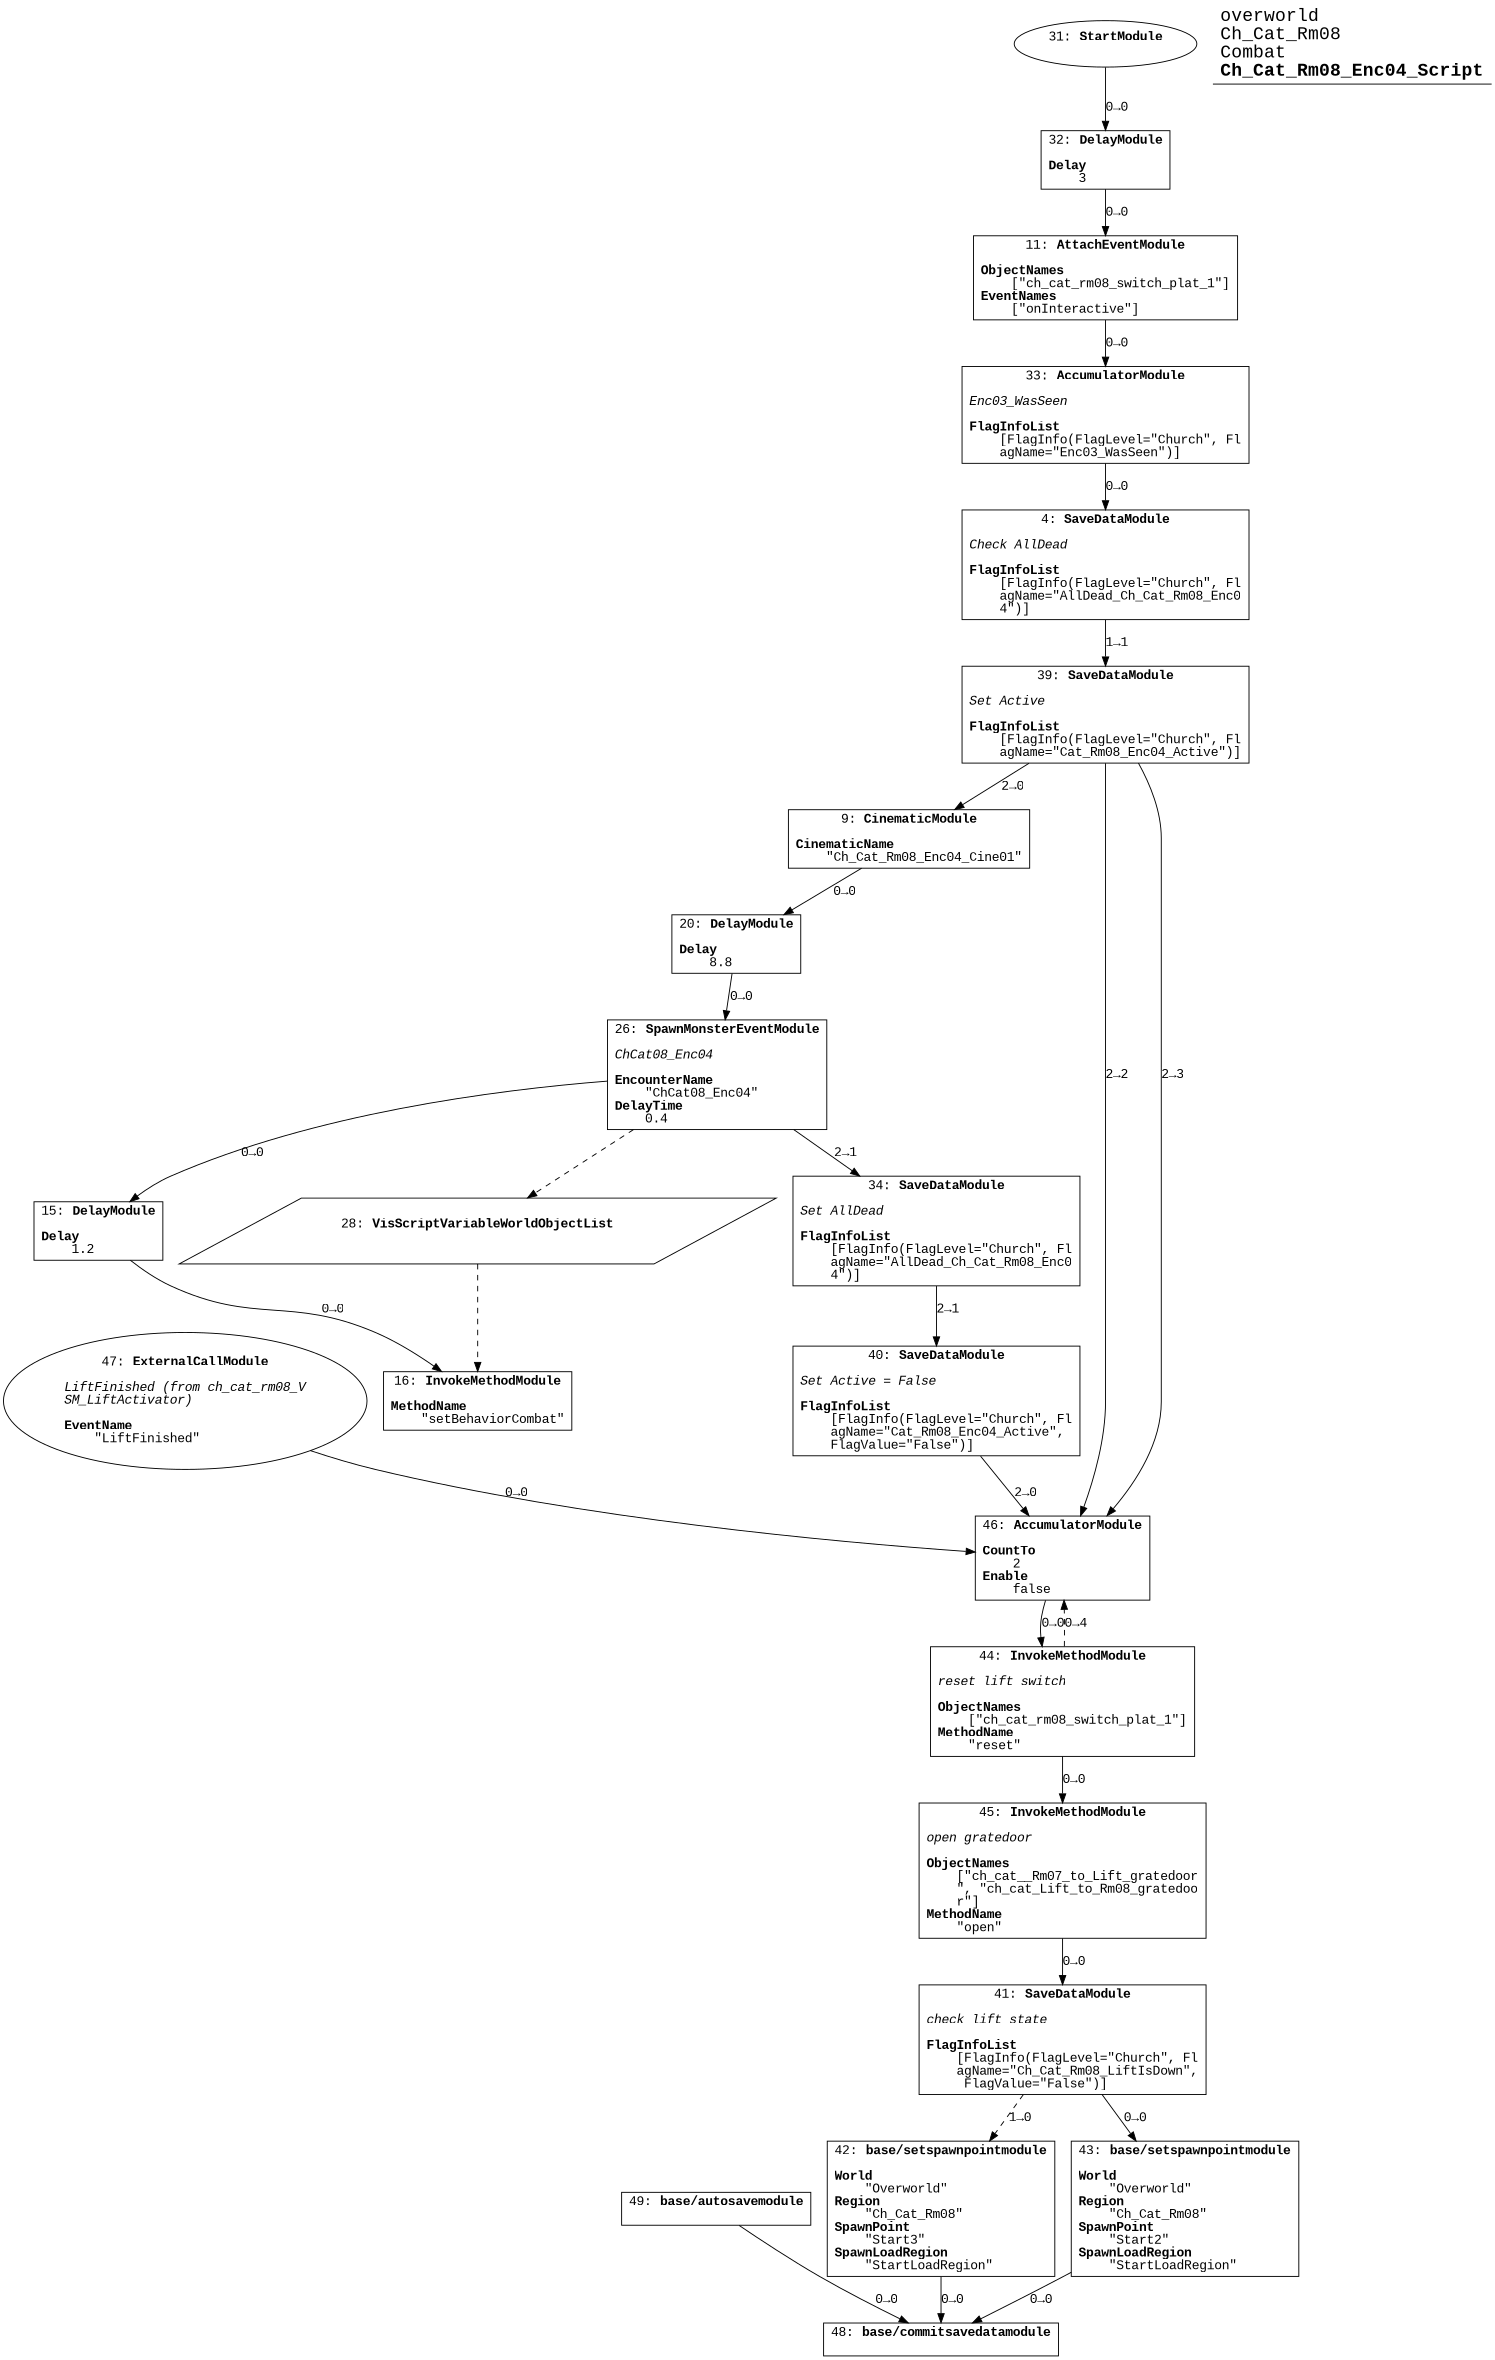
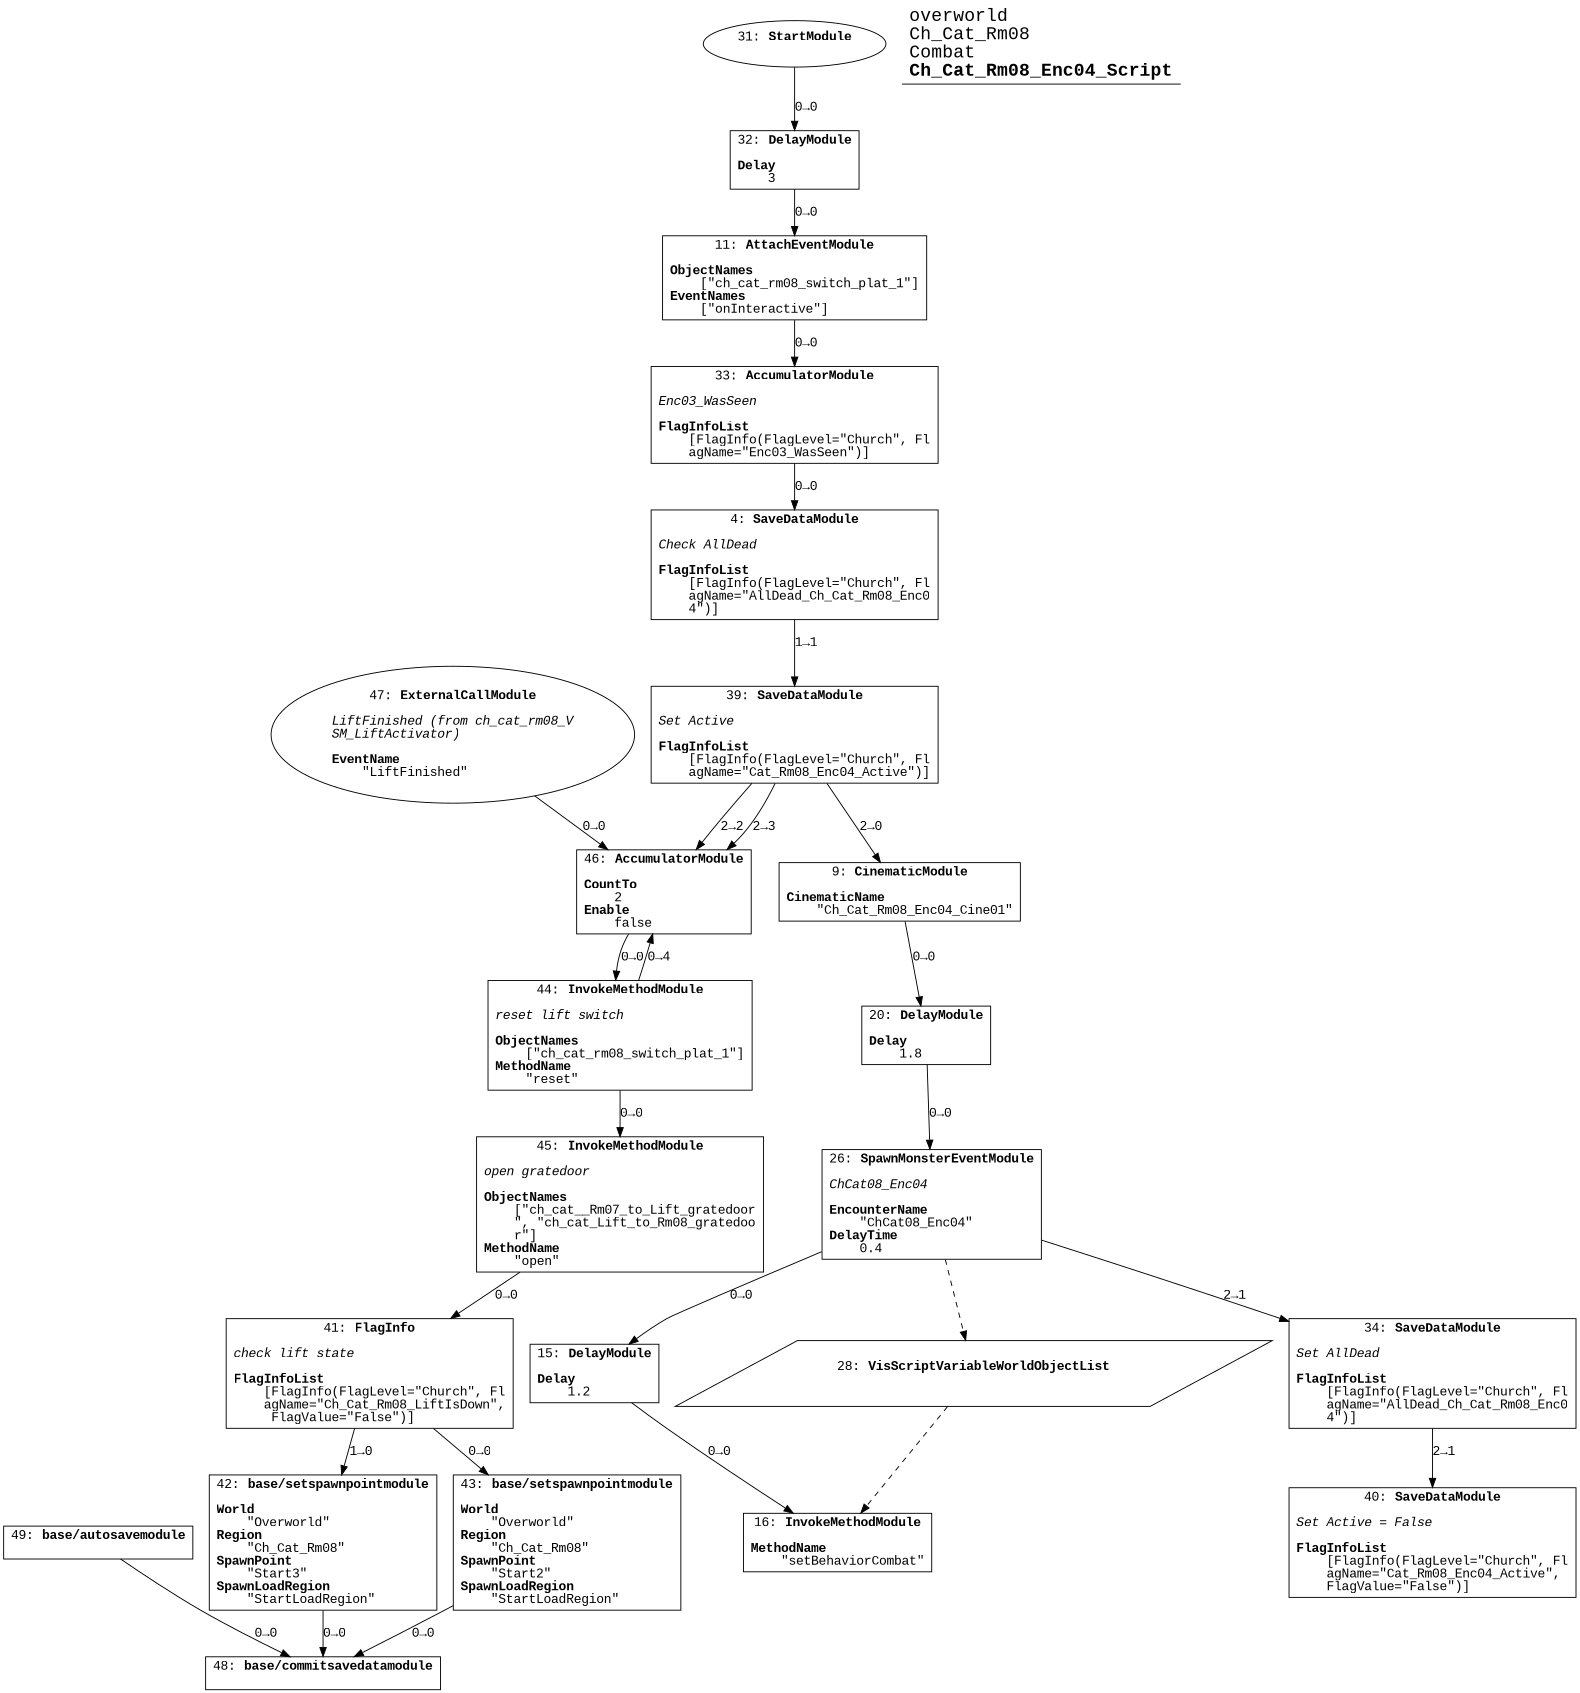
  digraph {
    fontname="Liberation Mono"
    splines=spline
    node [fontname="Liberation Mono" shape=box]
    edge [fontname="Liberation Mono"]
    n1 [label=<4: <b>SaveDataModule</b><br/><br/><i>Check AllDead<br align="left"/></i><br align="left"/><b>FlagInfoList</b><br align="left"/>    [FlagInfo(FlagLevel=&quot;Church&quot;, Fl<br align="left"/>    agName=&quot;AllDead_Ch_Cat_Rm08_Enc0<br align="left"/>    4&quot;)]<br align="left"/>>]
    n2 [label=<39: <b>SaveDataModule</b><br/><br/><i>Set Active<br align="left"/></i><br align="left"/><b>FlagInfoList</b><br align="left"/>    [FlagInfo(FlagLevel=&quot;Church&quot;, Fl<br align="left"/>    agName=&quot;Cat_Rm08_Enc04_Active&quot;)]<br align="left"/>>]
    n3 [label=<9: <b>CinematicModule</b><br/><br/><b>CinematicName</b><br align="left"/>    &quot;Ch_Cat_Rm08_Enc04_Cine01&quot;<br align="left"/>>]
    n4 [label=<46: <b>AccumulatorModule</b><br/><br/><b>CountTo</b><br align="left"/>    2<br align="left"/><b>Enable</b><br align="left"/>    false<br align="left"/>>]
-   n5 [label=<20: <b>DelayModule</b><br/><br/><b>Delay</b><br align="left"/>    8.8<br align="left"/>>]
+   n5 [label=<20: <b>DelayModule</b><br/><br/><b>Delay</b><br align="left"/>    1.8<br align="left"/>>]
    n6 [label=<44: <b>InvokeMethodModule</b><br/><br/><i>reset lift switch<br align="left"/></i><br align="left"/><b>ObjectNames</b><br align="left"/>    [&quot;ch_cat_rm08_switch_plat_1&quot;]<br align="left"/><b>MethodName</b><br align="left"/>    &quot;reset&quot;<br align="left"/>>]
    n7 [label=<26: <b>SpawnMonsterEventModule</b><br/><br/><i>ChCat08_Enc04<br align="left"/></i><br align="left"/><b>EncounterName</b><br align="left"/>    &quot;ChCat08_Enc04&quot;<br align="left"/><b>DelayTime</b><br align="left"/>    0.4<br align="left"/>>]
    n8 [label=<15: <b>DelayModule</b><br/><br/><b>Delay</b><br align="left"/>    1.2<br align="left"/>>]
    n9 [label=<28: <b>VisScriptVariableWorldObjectList</b><br/><br/>> shape=parallelogram]
    n10 [label=<34: <b>SaveDataModule</b><br/><br/><i>Set AllDead<br align="left"/></i><br align="left"/><b>FlagInfoList</b><br align="left"/>    [FlagInfo(FlagLevel=&quot;Church&quot;, Fl<br align="left"/>    agName=&quot;AllDead_Ch_Cat_Rm08_Enc0<br align="left"/>    4&quot;)]<br align="left"/>>]
    n11 [label=<11: <b>AttachEventModule</b><br/><br/><b>ObjectNames</b><br align="left"/>    [&quot;ch_cat_rm08_switch_plat_1&quot;]<br align="left"/><b>EventNames</b><br align="left"/>    [&quot;onInteractive&quot;]<br align="left"/>>]
    n12 [label=<33: <b>AccumulatorModule</b><br/><br/><i>Enc03_WasSeen<br align="left"/></i><br align="left"/><b>FlagInfoList</b><br align="left"/>    [FlagInfo(FlagLevel=&quot;Church&quot;, Fl<br align="left"/>    agName=&quot;Enc03_WasSeen&quot;)]<br align="left"/>>]
    n13 [label=<16: <b>InvokeMethodModule</b><br/><br/><b>MethodName</b><br align="left"/>    &quot;setBehaviorCombat&quot;<br align="left"/>>]
    n14 [label=<40: <b>SaveDataModule</b><br/><br/><i>Set Active = False<br align="left"/></i><br align="left"/><b>FlagInfoList</b><br align="left"/>    [FlagInfo(FlagLevel=&quot;Church&quot;, Fl<br align="left"/>    agName=&quot;Cat_Rm08_Enc04_Active&quot;, <br align="left"/>    FlagValue=&quot;False&quot;)]<br align="left"/>>]
    n15 [label=<31: <b>StartModule</b><br/><br/>> shape=oval]
    n16 [label=<32: <b>DelayModule</b><br/><br/><b>Delay</b><br align="left"/>    3<br align="left"/>>]
    n17 [label=<45: <b>InvokeMethodModule</b><br/><br/><i>open gratedoor<br align="left"/></i><br align="left"/><b>ObjectNames</b><br align="left"/>    [&quot;ch_cat__Rm07_to_Lift_gratedoor<br align="left"/>    &quot;, &quot;ch_cat_Lift_to_Rm08_gratedoo<br align="left"/>    r&quot;]<br align="left"/><b>MethodName</b><br align="left"/>    &quot;open&quot;<br align="left"/>>]
-   n18 [label=<41: <b>SaveDataModule</b><br/><br/><i>check lift state<br align="left"/></i><br align="left"/><b>FlagInfoList</b><br align="left"/>    [FlagInfo(FlagLevel=&quot;Church&quot;, Fl<br align="left"/>    agName=&quot;Ch_Cat_Rm08_LiftIsDown&quot;,<br align="left"/>     FlagValue=&quot;False&quot;)]<br align="left"/>>]
+   n18 [label=<41: <b>FlagInfo</b><br/><br/><i>check lift state<br align="left"/></i><br align="left"/><b>FlagInfoList</b><br align="left"/>    [FlagInfo(FlagLevel=&quot;Church&quot;, Fl<br align="left"/>    agName=&quot;Ch_Cat_Rm08_LiftIsDown&quot;,<br align="left"/>     FlagValue=&quot;False&quot;)]<br align="left"/>>]
    n19 [label=<42: <b>base/setspawnpointmodule</b><br/><br/><b>World</b><br align="left"/>    &quot;Overworld&quot;<br align="left"/><b>Region</b><br align="left"/>    &quot;Ch_Cat_Rm08&quot;<br align="left"/><b>SpawnPoint</b><br align="left"/>    &quot;Start3&quot;<br align="left"/><b>SpawnLoadRegion</b><br align="left"/>    &quot;StartLoadRegion&quot;<br align="left"/>>]
    n20 [label=<43: <b>base/setspawnpointmodule</b><br/><br/><b>World</b><br align="left"/>    &quot;Overworld&quot;<br align="left"/><b>Region</b><br align="left"/>    &quot;Ch_Cat_Rm08&quot;<br align="left"/><b>SpawnPoint</b><br align="left"/>    &quot;Start2&quot;<br align="left"/><b>SpawnLoadRegion</b><br align="left"/>    &quot;StartLoadRegion&quot;<br align="left"/>>]
    n21 [label=<48: <b>base/commitsavedatamodule</b><br/><br/>>]
    n22 [label=<49: <b>base/autosavemodule</b><br/><br/>>]
    n23 [label=<47: <b>ExternalCallModule</b><br/><br/><i>LiftFinished (from ch_cat_rm08_V<br align="left"/>SM_LiftActivator)<br align="left"/></i><br align="left"/><b>EventName</b><br align="left"/>    &quot;LiftFinished&quot;<br align="left"/>> shape=oval]
    n24 [label=<<font point-size="20">overworld<br align="left"/>Ch_Cat_Rm08<br align="left"/>Combat<br align="left"/><b>Ch_Cat_Rm08_Enc04_Script</b><br align="left"/></font>> shape=underline]
    n1 -> n2 [label="1→1"]
    n2 -> n3 [label="2→0"]
    n2 -> n4 [label="2→2"]
    n2 -> n4 [label="2→3"]
    n3 -> n5 [label="0→0"]
    n4 -> n6 [label="0→0"]
    n5 -> n7 [label="0→0"]
-   n6 -> n4 [label="0→4" style=dashed]
+   n6 -> n4 [label="0→4"]
    n6 -> n17 [label="0→0"]
    n7 -> n8 [label="0→0"]
    n7 -> n9 [style=dashed]
    n7 -> n10 [label="2→1"]
    n8 -> n13 [label="0→0"]
    n9 -> n13 [style=dashed]
    n10 -> n14 [label="2→1"]
    n11 -> n12 [label="0→0"]
    n12 -> n1 [label="0→0"]
-   n14 -> n4 [label="2→0"]
    n15 -> n16 [label="0→0"]
    n16 -> n11 [label="0→0"]
    n17 -> n18 [label="0→0"]
-   n18 -> n19 [label="1→0" style=dashed]
+   n18 -> n19 [label="1→0"]
    n18 -> n20 [label="0→0"]
    n19 -> n21 [label="0→0"]
    n20 -> n21 [label="0→0"]
    n22 -> n21 [label="0→0"]
    n23 -> n4 [label="0→0"]
  }
